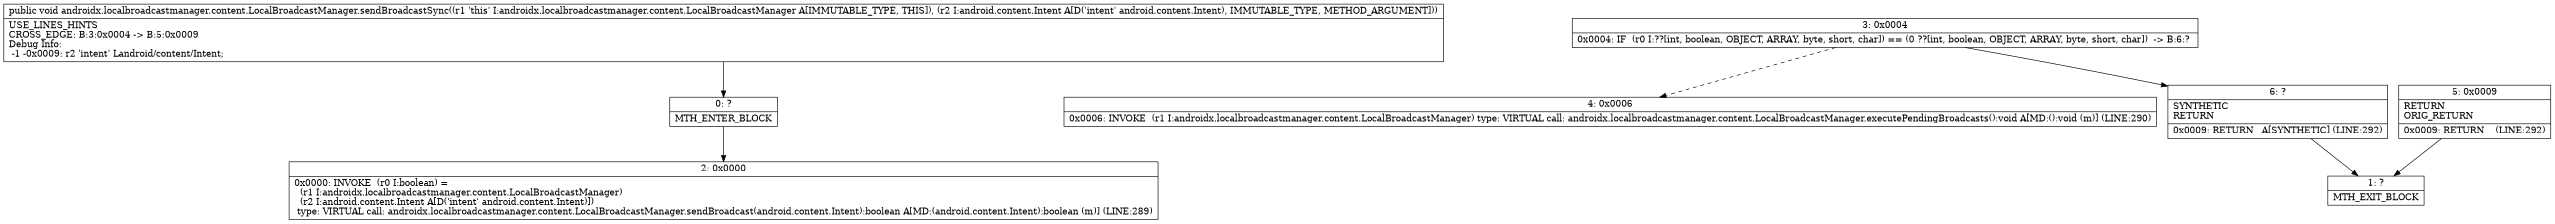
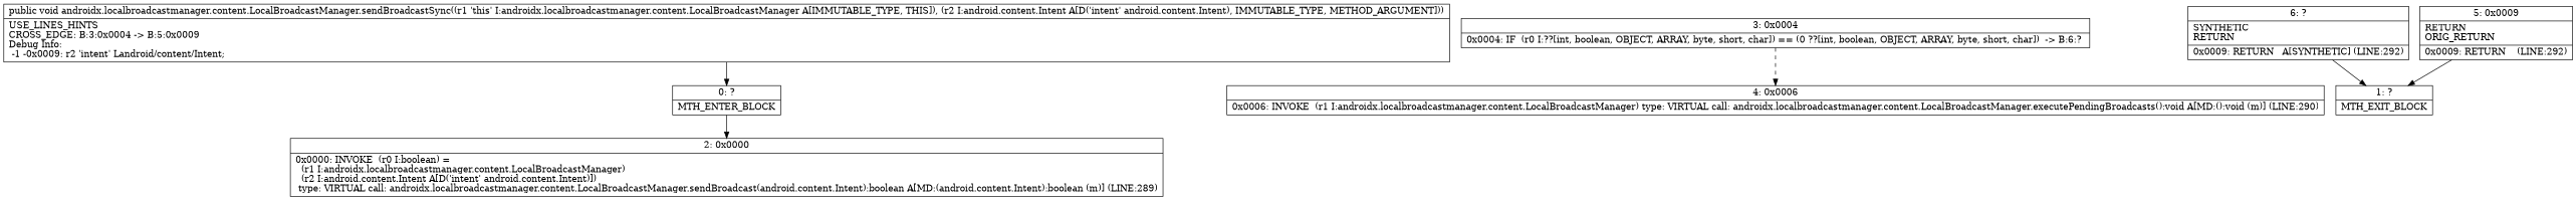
  digraph {
    node [shape=record]
    n1 [label="{0\:\ ?|MTH_ENTER_BLOCK\l}"]
    n2 [label="{2\:\ 0x0000|0x0000: INVOKE  (r0 I:boolean) = \l  (r1 I:androidx.localbroadcastmanager.content.LocalBroadcastManager)\l  (r2 I:android.content.Intent A[D('intent' android.content.Intent)])\l type: VIRTUAL call: androidx.localbroadcastmanager.content.LocalBroadcastManager.sendBroadcast(android.content.Intent):boolean A[MD:(android.content.Intent):boolean (m)] (LINE:289)\l}"]
    n3 [label="{3\:\ 0x0004|0x0004: IF  (r0 I:??[int, boolean, OBJECT, ARRAY, byte, short, char]) == (0 ??[int, boolean, OBJECT, ARRAY, byte, short, char])  \-\> B:6:? \l}"]
    n4 [label="{4\:\ 0x0006|0x0006: INVOKE  (r1 I:androidx.localbroadcastmanager.content.LocalBroadcastManager) type: VIRTUAL call: androidx.localbroadcastmanager.content.LocalBroadcastManager.executePendingBroadcasts():void A[MD:():void (m)] (LINE:290)\l}"]
    n5 [label="{6\:\ ?|SYNTHETIC\lRETURN\l|0x0009: RETURN   A[SYNTHETIC] (LINE:292)\l}"]
    n6 [label="{1\:\ ?|MTH_EXIT_BLOCK\l}"]
    n7 [label="{5\:\ 0x0009|RETURN\lORIG_RETURN\l|0x0009: RETURN    (LINE:292)\l}"]
    n8 [label="{public void androidx.localbroadcastmanager.content.LocalBroadcastManager.sendBroadcastSync((r1 'this' I:androidx.localbroadcastmanager.content.LocalBroadcastManager A[IMMUTABLE_TYPE, THIS]), (r2 I:android.content.Intent A[D('intent' android.content.Intent), IMMUTABLE_TYPE, METHOD_ARGUMENT]))  | USE_LINES_HINTS\lCROSS_EDGE: B:3:0x0004 \-\> B:5:0x0009\lDebug Info:\l  \-1 \-0x0009: r2 'intent' Landroid\/content\/Intent;\l}"]
    n1 -> n2
    n3 -> n4 [style=dashed]
-   n3 -> n5
    n5 -> n6
    n7 -> n6
    n8 -> n1
  }
